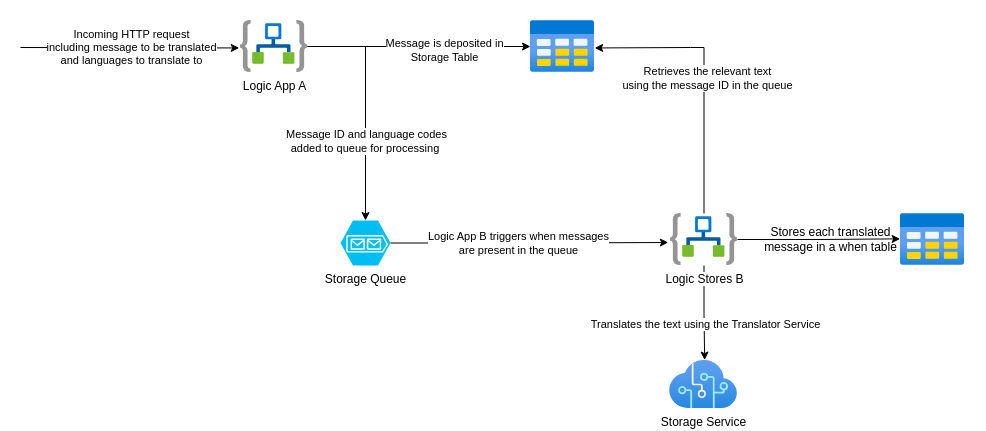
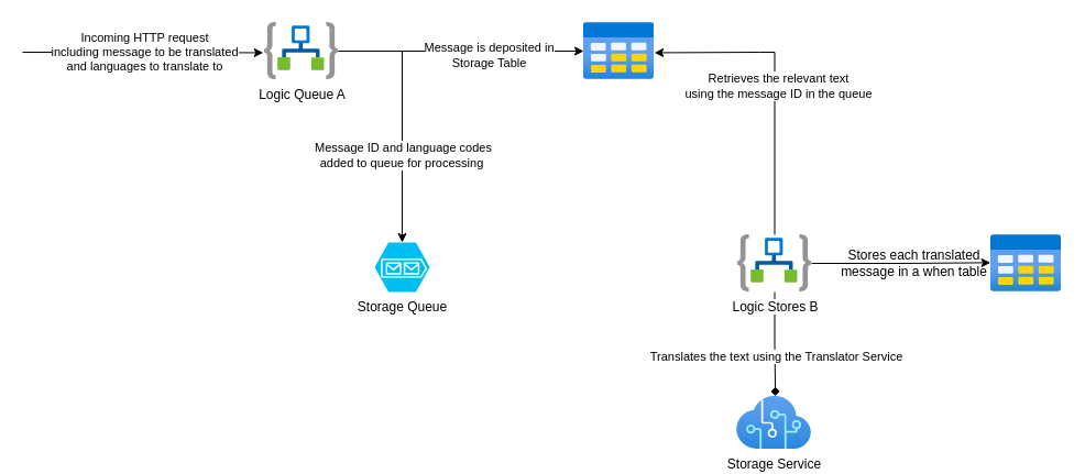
  <mxCell id="0" />
  <mxCell id="1" parent="0" />
  <mxCell id="2" style="edgeStyle=orthogonalEdgeStyle;rounded=0;orthogonalLoop=1;jettySize=auto;html=1;entryX=0.5;entryY=0;entryDx=0;entryDy=0;entryPerimeter=0;" edge="1" parent="1" source="6" target="16"><mxGeometry relative="1" as="geometry"><mxPoint x="330" y="243" as="targetPoint" /><Array as="points"><mxPoint x="365" y="46" /></Array></mxGeometry></mxCell>
  <mxCell id="3" value="Message ID and language codes &lt;br&gt;added to queue for processing&amp;nbsp;" style="edgeLabel;html=1;align=center;verticalAlign=middle;resizable=0;points=[];" vertex="1" connectable="0" parent="2"><mxGeometry x="-0.179" relative="1" as="geometry"><mxPoint y="57" as="offset" /></mxGeometry></mxCell>
  <mxCell id="4" style="edgeStyle=orthogonalEdgeStyle;rounded=0;orthogonalLoop=1;jettySize=auto;html=1;entryX=0;entryY=0.5;entryDx=0;entryDy=0;entryPerimeter=0;" edge="1" parent="1" source="6" target="7"><mxGeometry relative="1" as="geometry" /></mxCell>
  <mxCell id="5" value="Message is deposited in&lt;br&gt;Storage Table" style="edgeLabel;html=1;align=center;verticalAlign=middle;resizable=0;points=[];" vertex="1" connectable="0" parent="4"><mxGeometry x="-0.122" y="-3" relative="1" as="geometry"><mxPoint x="38" as="offset" /></mxGeometry></mxCell>
- <mxCell id="6" value="Logic App A" style="aspect=fixed;html=1;points=[];align=center;image;fontSize=12;image=img/lib/azure2/integration/Logic_Apps.svg;" vertex="1" parent="1"><mxGeometry x="240" y="20" width="67" height="52" as="geometry" /></mxCell>
+ <mxCell id="6" value="Logic Queue A" style="aspect=fixed;html=1;points=[];align=center;image;fontSize=12;image=img/lib/azure2/integration/Logic_Apps.svg;" vertex="1" parent="1"><mxGeometry x="240" y="20" width="67" height="52" as="geometry" /></mxCell>
  <mxCell id="7" value="" style="aspect=fixed;html=1;points=[];align=center;image;fontSize=12;image=img/lib/azure2/general/Table.svg;" vertex="1" parent="1"><mxGeometry x="530" y="20" width="64" height="52" as="geometry" /></mxCell>
  <mxCell id="8" style="edgeStyle=orthogonalEdgeStyle;rounded=0;orthogonalLoop=1;jettySize=auto;html=1;entryX=-0.006;entryY=0.488;entryDx=0;entryDy=0;entryPerimeter=0;" edge="1" parent="1" source="13" target="17"><mxGeometry relative="1" as="geometry" /></mxCell>
  <mxCell id="9" style="edgeStyle=orthogonalEdgeStyle;rounded=0;orthogonalLoop=1;jettySize=auto;html=1;entryX=1.003;entryY=0.528;entryDx=0;entryDy=0;entryPerimeter=0;" edge="1" parent="1" source="13" target="7"><mxGeometry relative="1" as="geometry"><mxPoint x="633.5" y="-20" as="targetPoint" /><Array as="points"><mxPoint x="704" y="47" /><mxPoint x="690" y="47" /></Array></mxGeometry></mxCell>
  <mxCell id="10" value="Retrieves the relevant text&lt;br&gt;using the message ID in the queue" style="edgeLabel;html=1;align=center;verticalAlign=middle;resizable=0;points=[];" vertex="1" connectable="0" parent="9"><mxGeometry x="-0.014" y="-3" relative="1" as="geometry"><mxPoint as="offset" /></mxGeometry></mxCell>
- <mxCell id="11" style="edgeStyle=orthogonalEdgeStyle;rounded=0;orthogonalLoop=1;jettySize=auto;html=1;entryX=0.517;entryY=-0.009;entryDx=0;entryDy=0;entryPerimeter=0;" edge="1" parent="1" source="13" target="18"><mxGeometry relative="1" as="geometry" /></mxCell>
+ <mxCell id="11" style="edgeStyle=orthogonalEdgeStyle;rounded=0;orthogonalLoop=1;jettySize=auto;html=1;entryX=0.517;entryY=-0.009;entryDx=0;entryDy=0;entryPerimeter=0;endArrow=diamond;" edge="1" parent="1" source="13" target="18"><mxGeometry relative="1" as="geometry" /></mxCell>
  <mxCell id="12" value="Translates the text using the Translator Service" style="edgeLabel;html=1;align=center;verticalAlign=middle;resizable=0;points=[];" vertex="1" connectable="0" parent="11"><mxGeometry x="0.248" relative="1" as="geometry"><mxPoint as="offset" /></mxGeometry></mxCell>
  <mxCell id="13" value="Logic Stores B" style="aspect=fixed;html=1;points=[];align=center;image;fontSize=12;image=img/lib/azure2/integration/Logic_Apps.svg;" vertex="1" parent="1"><mxGeometry x="670" y="213" width="67" height="52" as="geometry" /></mxCell>
- <mxCell id="14" style="edgeStyle=orthogonalEdgeStyle;rounded=0;orthogonalLoop=1;jettySize=auto;html=1;entryX=-0.033;entryY=0.558;entryDx=0;entryDy=0;entryPerimeter=0;" edge="1" parent="1" source="16" target="13"><mxGeometry relative="1" as="geometry" /></mxCell>
- <mxCell id="15" value="Logic App B triggers when messages &lt;br&gt;are present in the queue" style="edgeLabel;html=1;align=center;verticalAlign=middle;resizable=0;points=[];" vertex="1" connectable="0" parent="14"><mxGeometry x="-0.16" y="-2" relative="1" as="geometry"><mxPoint x="10" y="-2" as="offset" /></mxGeometry></mxCell>
  <mxCell id="16" value="Storage Queue" style="verticalLabelPosition=bottom;html=1;verticalAlign=top;align=center;strokeColor=none;fillColor=#00BEF2;shape=mxgraph.azure.storage_queue;" vertex="1" parent="1"><mxGeometry x="340" y="220" width="50" height="45" as="geometry" /></mxCell>
  <mxCell id="17" value="" style="aspect=fixed;html=1;points=[];align=center;image;fontSize=12;image=img/lib/azure2/general/Table.svg;" vertex="1" parent="1"><mxGeometry x="900" y="213" width="64" height="52" as="geometry" /></mxCell>
  <mxCell id="18" value="Storage Service" style="aspect=fixed;html=1;points=[];align=center;image;fontSize=12;image=img/lib/azure2/ai_machine_learning/Cognitive_Services.svg;" vertex="1" parent="1"><mxGeometry x="669" y="360" width="68" height="48" as="geometry" /></mxCell>
  <mxCell id="19" value="Stores each translated &lt;br&gt;message in a when table" style="text;html=1;align=center;verticalAlign=middle;resizable=0;points=[];autosize=1;strokeColor=none;fillColor=none;" vertex="1" parent="1"><mxGeometry x="760" y="224" width="140" height="30" as="geometry" /></mxCell>
  <mxCell id="20" value="" style="endArrow=classic;html=1;rounded=0;entryX=-0.019;entryY=0.528;entryDx=0;entryDy=0;entryPerimeter=0;" edge="1" parent="1" target="6"><mxGeometry width="50" height="50" relative="1" as="geometry"><mxPoint x="20" y="47" as="sourcePoint" /><mxPoint x="270" y="80" as="targetPoint" /></mxGeometry></mxCell>
  <mxCell id="21" value="Incoming HTTP request &lt;br&gt;including message to be translated &lt;br&gt;and languages to translate to" style="edgeLabel;html=1;align=center;verticalAlign=middle;resizable=0;points=[];" vertex="1" connectable="0" parent="20"><mxGeometry x="0.146" y="2" relative="1" as="geometry"><mxPoint x="-15" y="1" as="offset" /></mxGeometry></mxCell>
